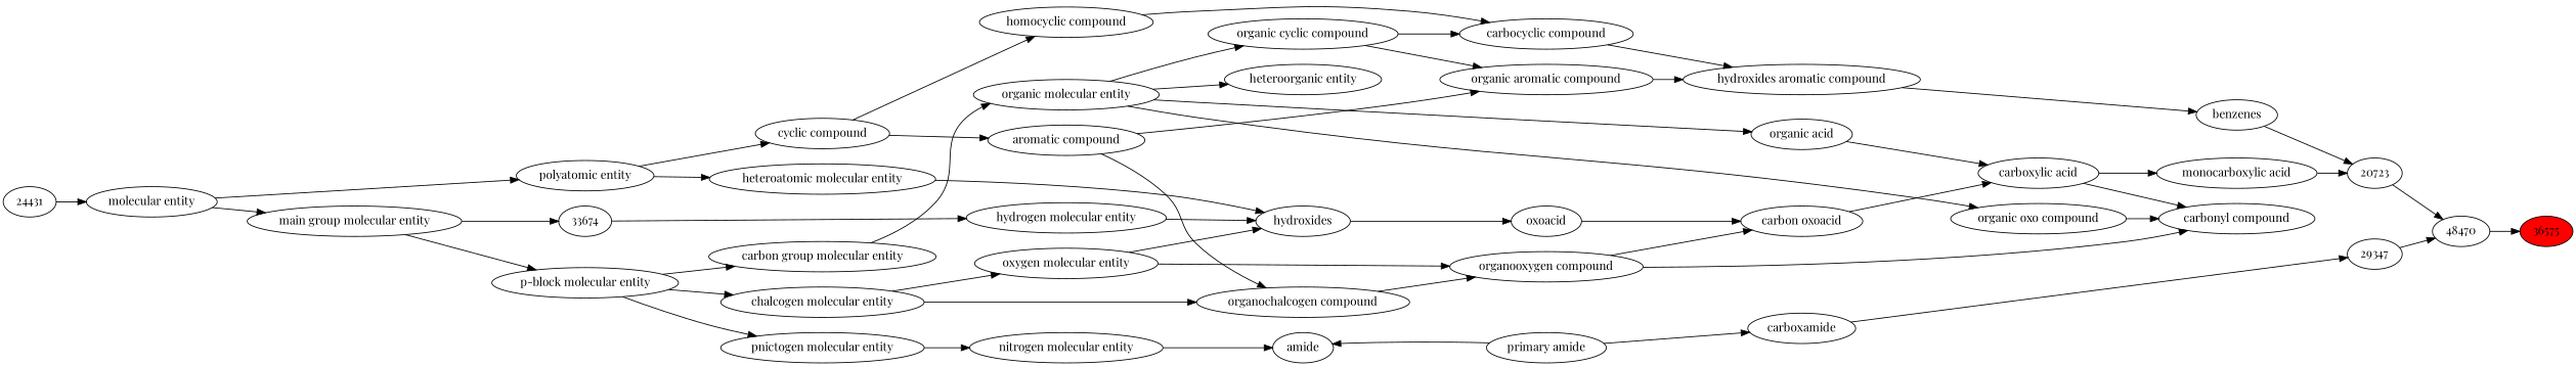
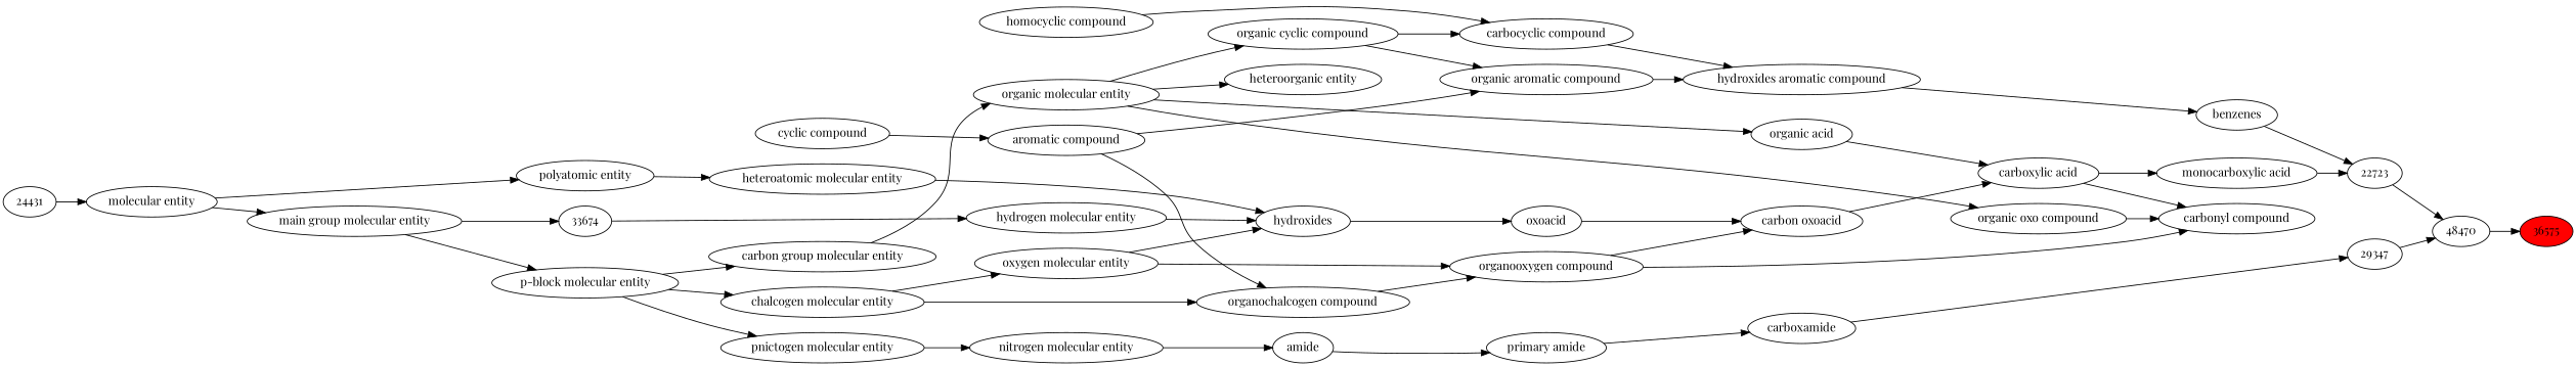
  digraph {
    fontname="Playfair Display"
    rankdir=LR
    node [fontname="Playfair Display"]
    edge [fontname="Playfair Display"]
    n1 [fillcolor=red label=36575 style=filled]
    n2 [label=48470]
-   n3 [label=20723]
+   n3 [label=22723]
    n4 [label=29347]
    n5 [label=benzenes]
    n6 [label="monocarboxylic acid"]
    n7 [label=carboxamide]
    n8 [label="hydroxides aromatic compound"]
    n9 [label="carboxylic acid"]
    n10 [label="carbonyl compound"]
    n11 [label="primary amide"]
    n12 [label="organic aromatic compound"]
    n13 [label="carbocyclic compound"]
    n14 [label="carbon oxoacid"]
    n15 [label="organic acid"]
    n16 [label=amide]
    n17 [label="organic cyclic compound"]
    n18 [label="aromatic compound"]
    n19 [label="organochalcogen compound"]
    n20 [label="homocyclic compound"]
    n21 [label="organic oxo compound"]
    n22 [label="organooxygen compound"]
    n23 [label=oxoacid]
    n24 [label="organic molecular entity"]
    n25 [label="heteroorganic entity"]
    n26 [label="nitrogen molecular entity"]
    n27 [label="cyclic compound"]
    n28 [label="oxygen molecular entity"]
    n29 [label=hydroxides]
    n30 [label="carbon group molecular entity"]
    n31 [label="pnictogen molecular entity"]
    n32 [label="polyatomic entity"]
    n33 [label="heteroatomic molecular entity"]
    n34 [label="chalcogen molecular entity"]
    n35 [label="hydrogen molecular entity"]
    n36 [label="p-block molecular entity"]
    n37 [label="molecular entity"]
    n38 [label="main group molecular entity"]
    n39 [label=33674]
    n40 [label=24431]
    n2 -> n1
    n3 -> n2
    n4 -> n2
    n5 -> n3
    n6 -> n3
    n7 -> n4
    n8 -> n5
    n9 -> n6
    n9 -> n10
    n11 -> n7
    n12 -> n8
    n13 -> n8
    n14 -> n9
    n15 -> n9
-   n11 -> n16
+   n16 -> n11
    n17 -> n12
    n17 -> n13
    n18 -> n12
    n18 -> n19
    n19 -> n22
    n20 -> n13
    n21 -> n10
    n22 -> n10
    n22 -> n14
    n23 -> n14
    n24 -> n15
    n24 -> n17
    n24 -> n21
    n24 -> n25
    n26 -> n16
    n27 -> n18
-   n27 -> n20
    n28 -> n22
    n28 -> n29
    n29 -> n23
    n30 -> n24
    n31 -> n26
-   n32 -> n27
    n32 -> n33
    n33 -> n29
    n34 -> n19
    n34 -> n28
    n35 -> n29
    n36 -> n30
    n36 -> n31
    n36 -> n34
    n37 -> n32
    n37 -> n38
    n38 -> n36
    n38 -> n39
    n39 -> n35
    n40 -> n37
  }
